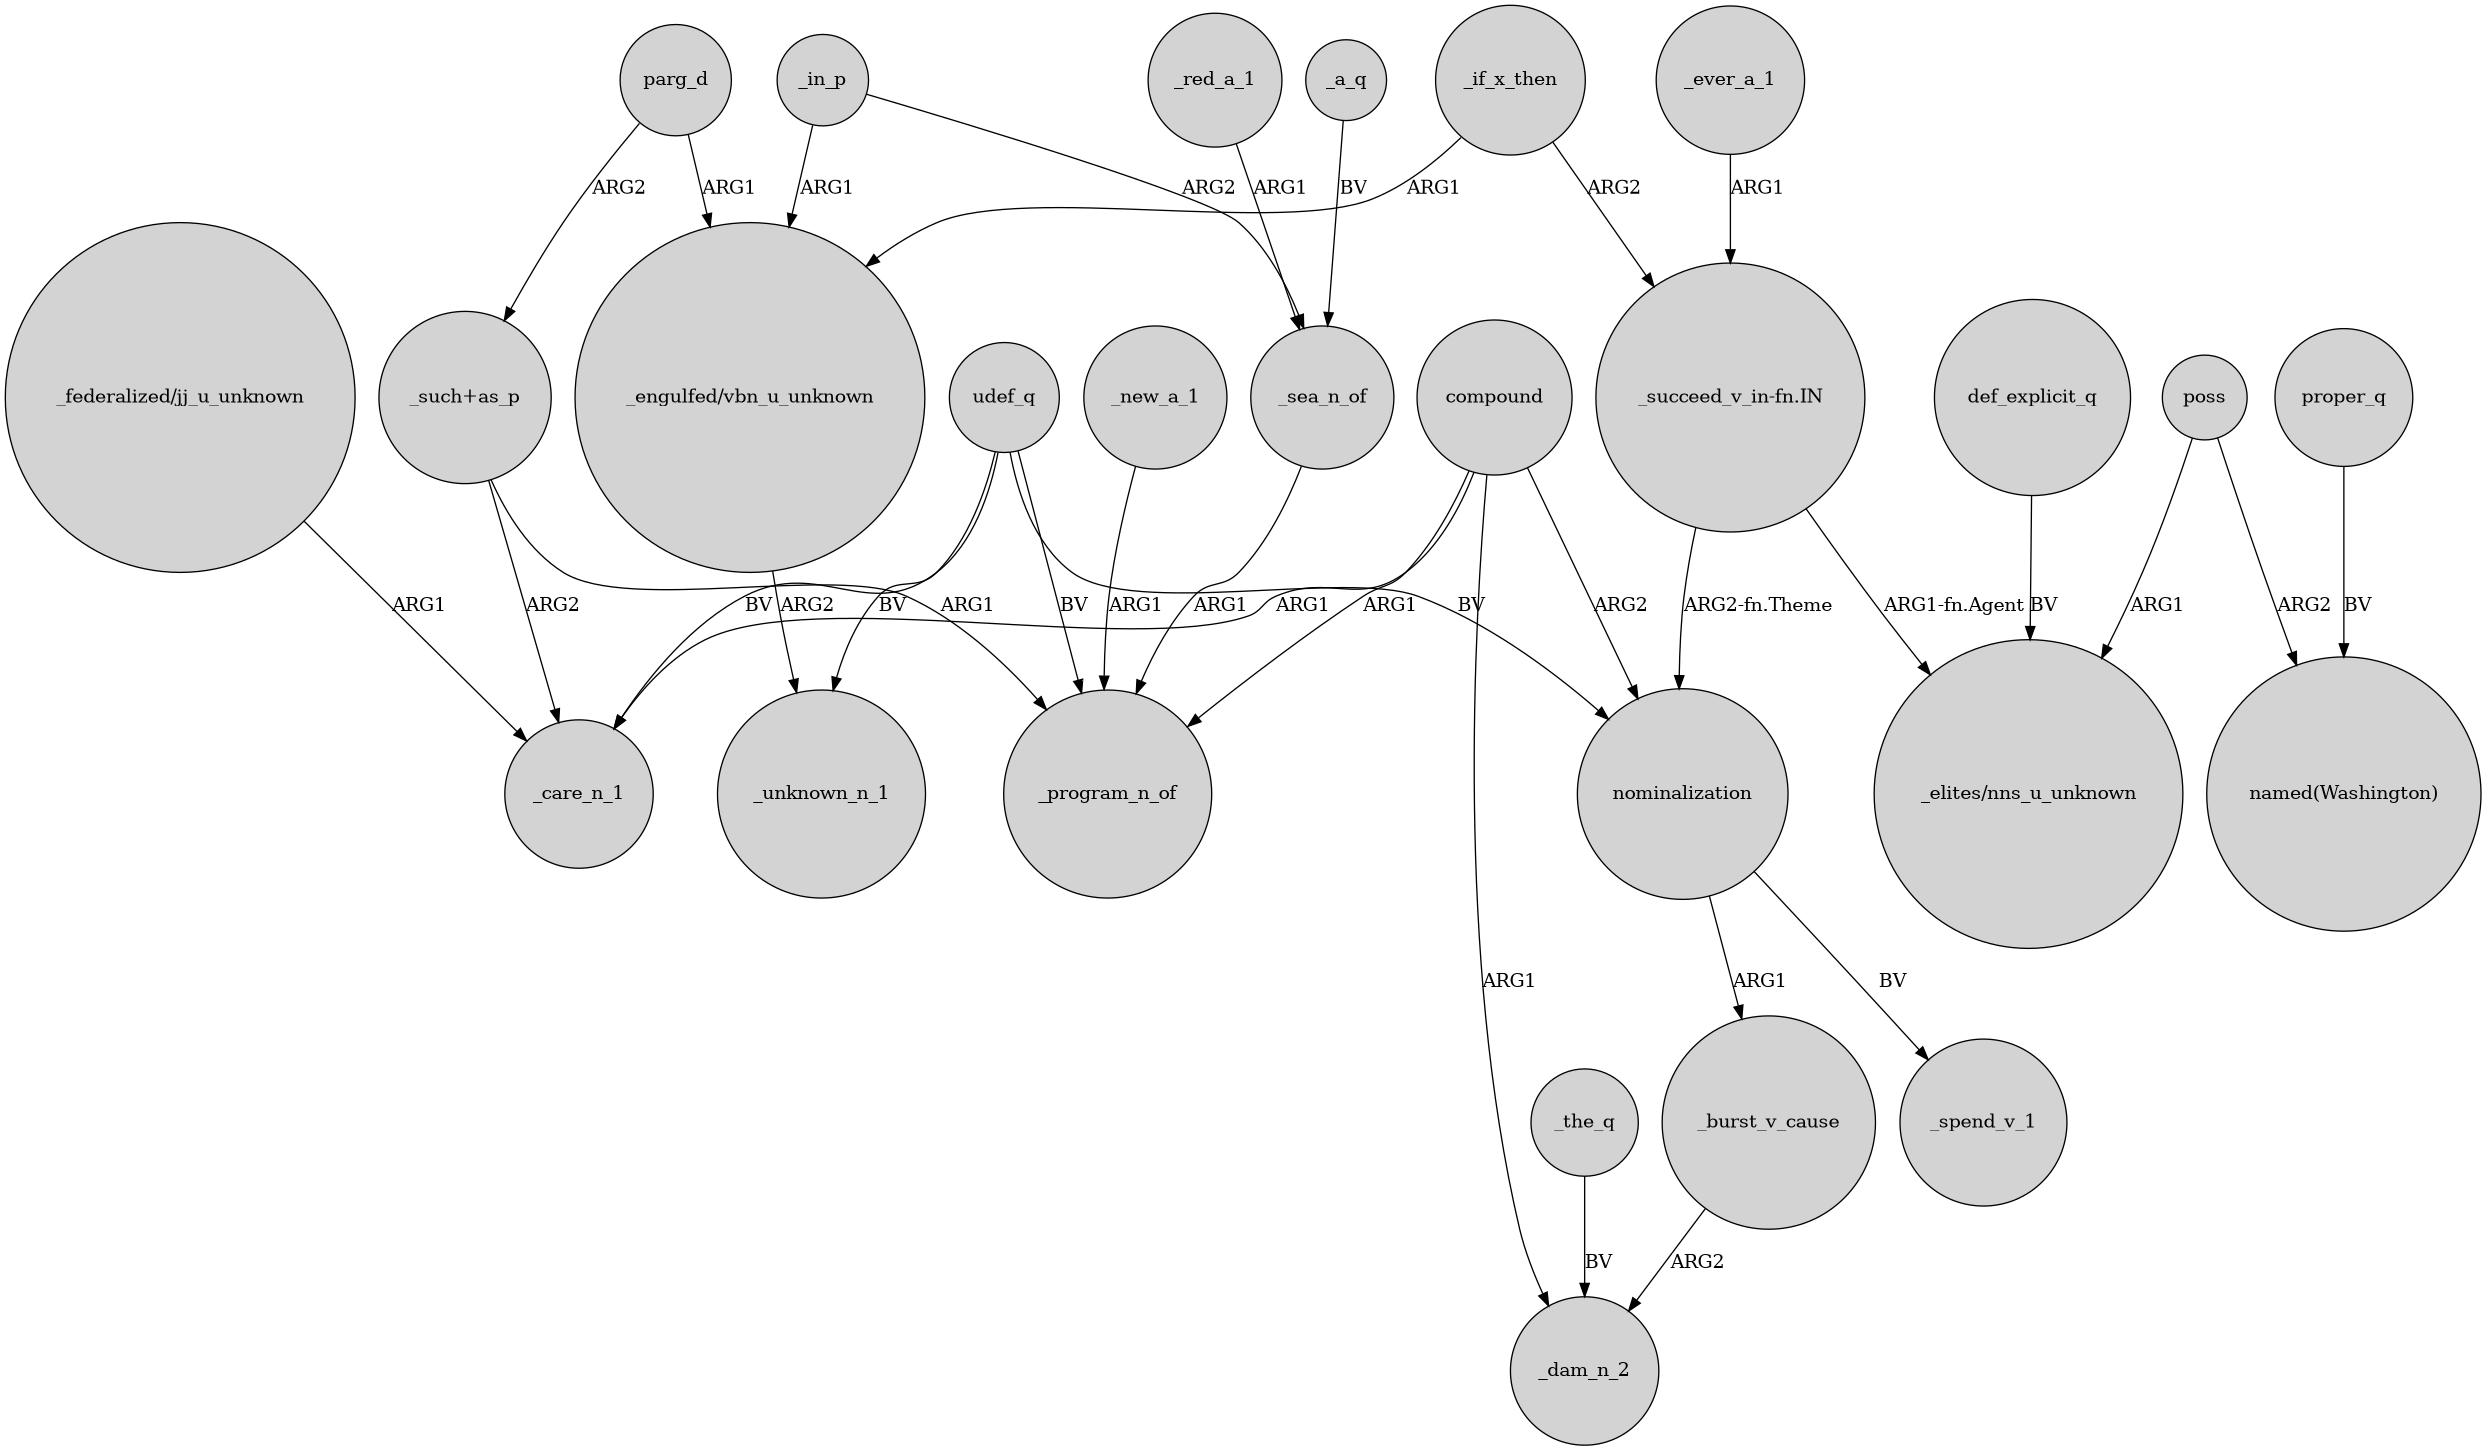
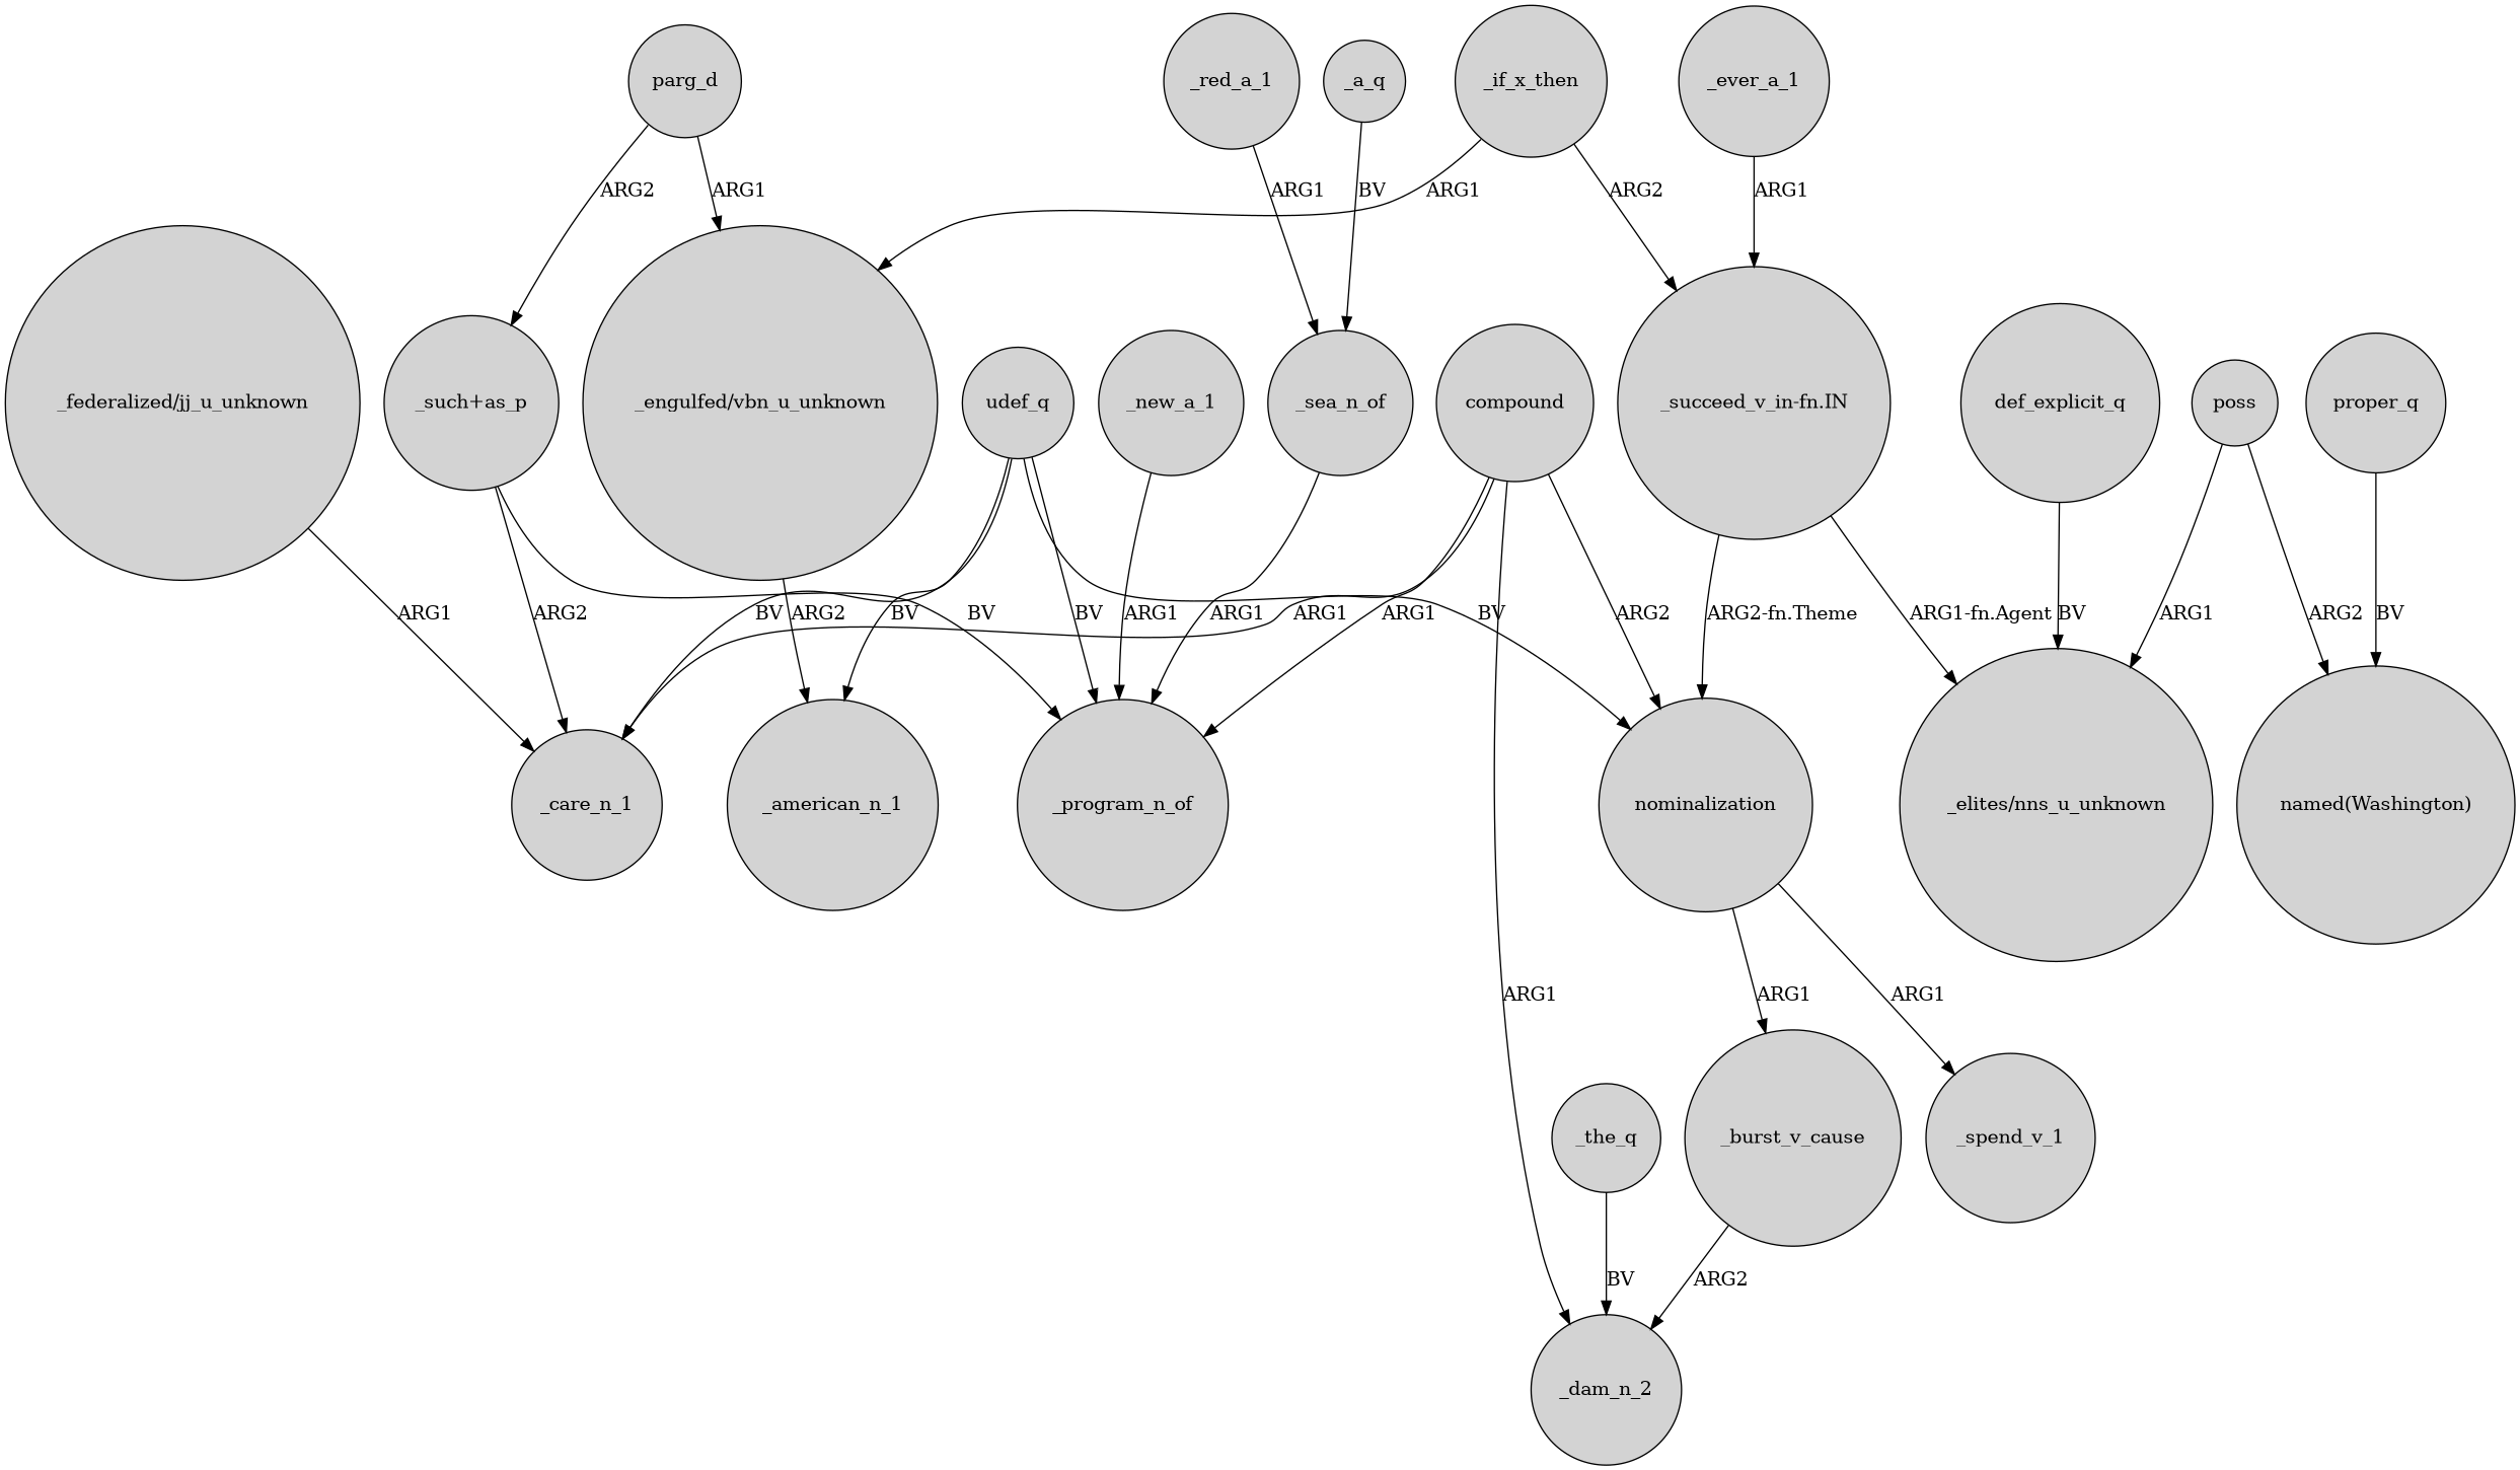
  digraph {
    node [shape=circle style=filled]
    "_federalized/jj_u_unknown"
    _care_n_1
-   _in_p
    "_engulfed/vbn_u_unknown"
    _sea_n_of
-   _american_n_1 [label=_unknown_n_1]
+   _american_n_1
    _program_n_of
    n8 [label=_dam_n_2]
    _burst_v_cause
    udef_q
    nominalization
    _spend_v_1
    "_such+as_p"
    parg_d
    _if_x_then
    "_succeed_v_in-fn.IN"
    "_elites/nns_u_unknown"
    _the_q
    def_explicit_q
    compound
    _red_a_1
    _a_q
    proper_q
    "named(Washington)"
    poss
    _ever_a_1
    _new_a_1
    "_federalized/jj_u_unknown" -> _care_n_1 [label=ARG1]
-   _in_p -> "_engulfed/vbn_u_unknown" [label=ARG1]
-   _in_p -> _sea_n_of [label=ARG2]
    "_engulfed/vbn_u_unknown" -> _american_n_1 [label=ARG2]
    _sea_n_of -> _program_n_of [label=ARG1]
    _burst_v_cause -> n8 [label=ARG2]
    udef_q -> _care_n_1 [label=BV]
    udef_q -> _american_n_1 [label=BV]
    udef_q -> _program_n_of [label=BV]
    udef_q -> nominalization [label=BV]
    nominalization -> _burst_v_cause [label=ARG1]
-   nominalization -> _spend_v_1 [label=BV]
+   nominalization -> _spend_v_1 [label=ARG1]
    "_such+as_p" -> _care_n_1 [label=ARG2]
-   "_such+as_p" -> _program_n_of [label=ARG1]
+   "_such+as_p" -> _program_n_of [label=BV]
    parg_d -> "_engulfed/vbn_u_unknown" [label=ARG1]
    parg_d -> "_such+as_p" [label=ARG2]
    _if_x_then -> "_engulfed/vbn_u_unknown" [label=ARG1]
    _if_x_then -> "_succeed_v_in-fn.IN" [label=ARG2]
    "_succeed_v_in-fn.IN" -> nominalization [label="ARG2-fn.Theme"]
    "_succeed_v_in-fn.IN" -> "_elites/nns_u_unknown" [label="ARG1-fn.Agent"]
    _the_q -> n8 [label=BV]
    def_explicit_q -> "_elites/nns_u_unknown" [label=BV]
    compound -> _care_n_1 [label=ARG1]
    compound -> _program_n_of [label=ARG1]
    compound -> n8 [label=ARG1]
    compound -> nominalization [label=ARG2]
    _red_a_1 -> _sea_n_of [label=ARG1]
    _a_q -> _sea_n_of [label=BV]
    proper_q -> "named(Washington)" [label=BV]
    poss -> "_elites/nns_u_unknown" [label=ARG1]
    poss -> "named(Washington)" [label=ARG2]
    _ever_a_1 -> "_succeed_v_in-fn.IN" [label=ARG1]
    _new_a_1 -> _program_n_of [label=ARG1]
  }
